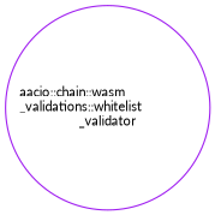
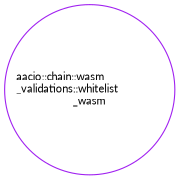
  digraph {
    rankdir=LR
    fontname=Lato
-   n1 [color=purple fillcolor=white fontname=Lato fontsize=10 height=0.2 label="aacio::chain::wasm\l_validations::whitelist\l_validator" shape=circle style=filled width=0.4]
+   n1 [color=purple fillcolor=white fontname=Lato fontsize=10 height=0.2 label="aacio::chain::wasm\l_validations::whitelist\l_wasm" shape=circle style=filled width=0.4]
  }
